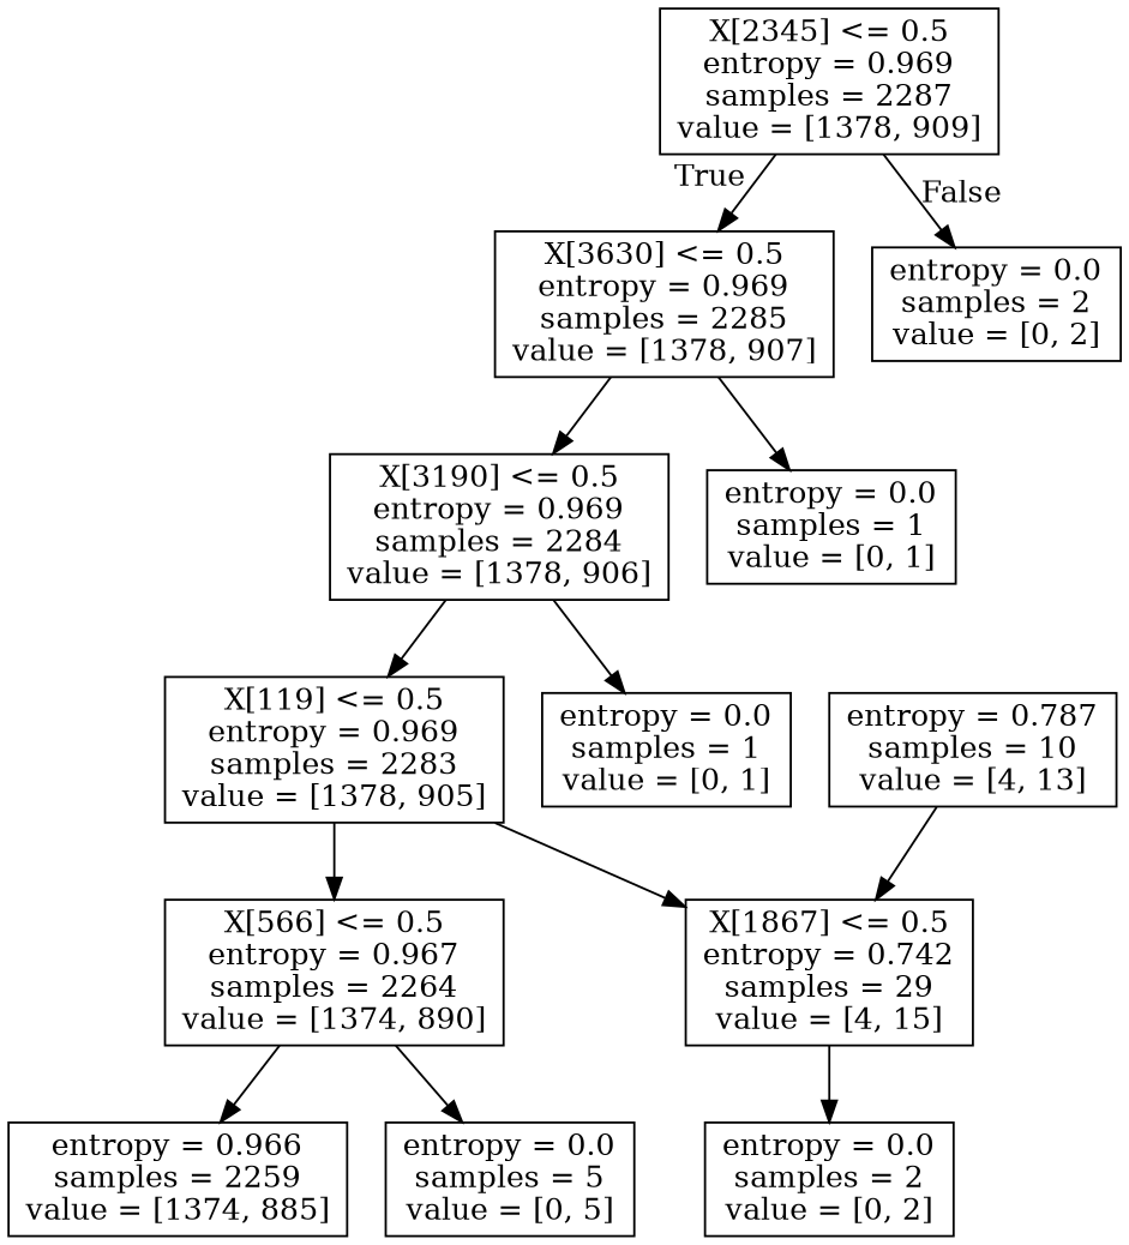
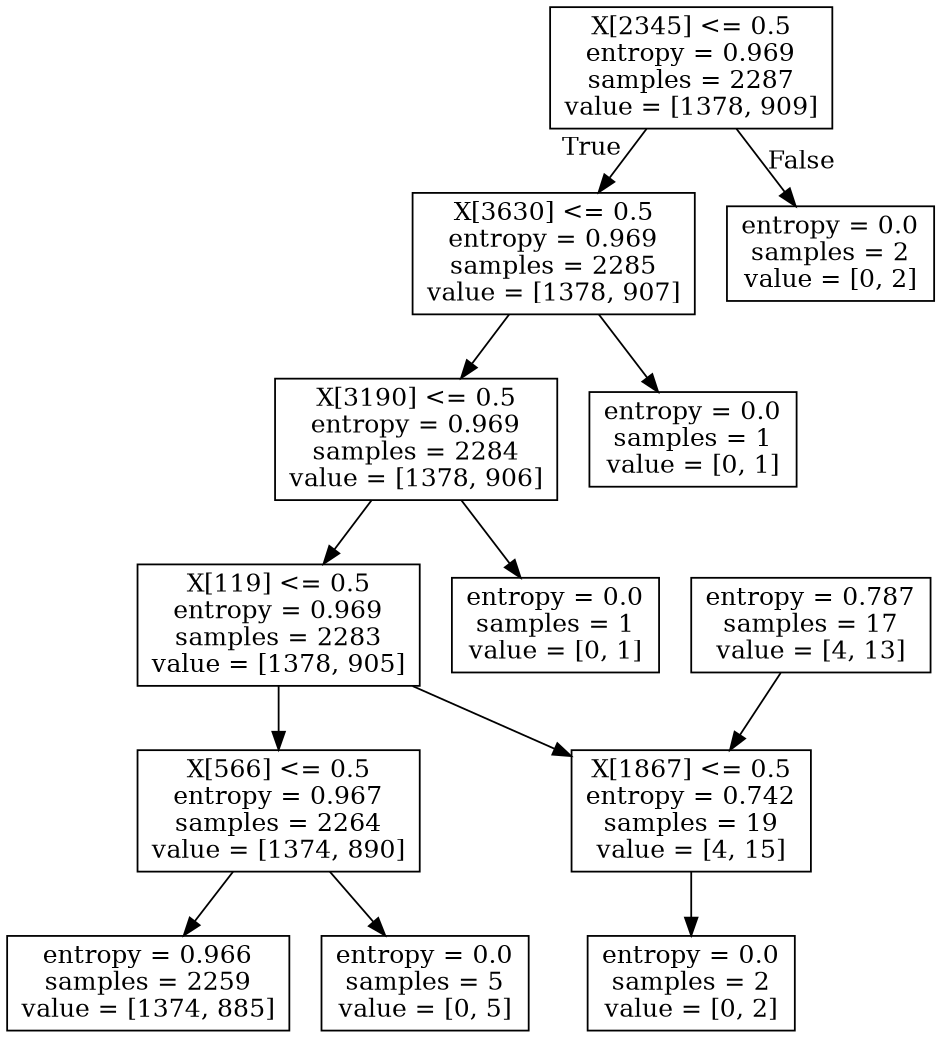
  digraph {
    node [shape=box]
    n1 [label="X[2345] <= 0.5\nentropy = 0.969\nsamples = 2287\nvalue = [1378, 909]"]
    n2 [label="X[3630] <= 0.5\nentropy = 0.969\nsamples = 2285\nvalue = [1378, 907]"]
    n3 [label="entropy = 0.0\nsamples = 2\nvalue = [0, 2]"]
    n4 [label="X[3190] <= 0.5\nentropy = 0.969\nsamples = 2284\nvalue = [1378, 906]"]
    n5 [label="entropy = 0.0\nsamples = 1\nvalue = [0, 1]"]
    n6 [label="X[119] <= 0.5\nentropy = 0.969\nsamples = 2283\nvalue = [1378, 905]"]
    n7 [label="entropy = 0.0\nsamples = 1\nvalue = [0, 1]"]
    n8 [label="X[566] <= 0.5\nentropy = 0.967\nsamples = 2264\nvalue = [1374, 890]"]
-   n9 [label="X[1867] <= 0.5\nentropy = 0.742\nsamples = 29\nvalue = [4, 15]"]
+   n9 [label="X[1867] <= 0.5\nentropy = 0.742\nsamples = 19\nvalue = [4, 15]"]
    n10 [label="entropy = 0.966\nsamples = 2259\nvalue = [1374, 885]"]
    n11 [label="entropy = 0.0\nsamples = 5\nvalue = [0, 5]"]
    n12 [label="entropy = 0.0\nsamples = 2\nvalue = [0, 2]"]
-   n13 [label="entropy = 0.787\nsamples = 10\nvalue = [4, 13]"]
+   n13 [label="entropy = 0.787\nsamples = 17\nvalue = [4, 13]"]
    n1 -> n2 [headlabel=True labelangle=45 labeldistance=2.5]
    n1 -> n3 [headlabel=False labelangle=-45 labeldistance=2.5]
    n2 -> n4
    n2 -> n5
    n4 -> n6
    n4 -> n7
    n6 -> n8
    n6 -> n9
    n8 -> n10
    n8 -> n11
    n9 -> n12
    n13 -> n9
  }
